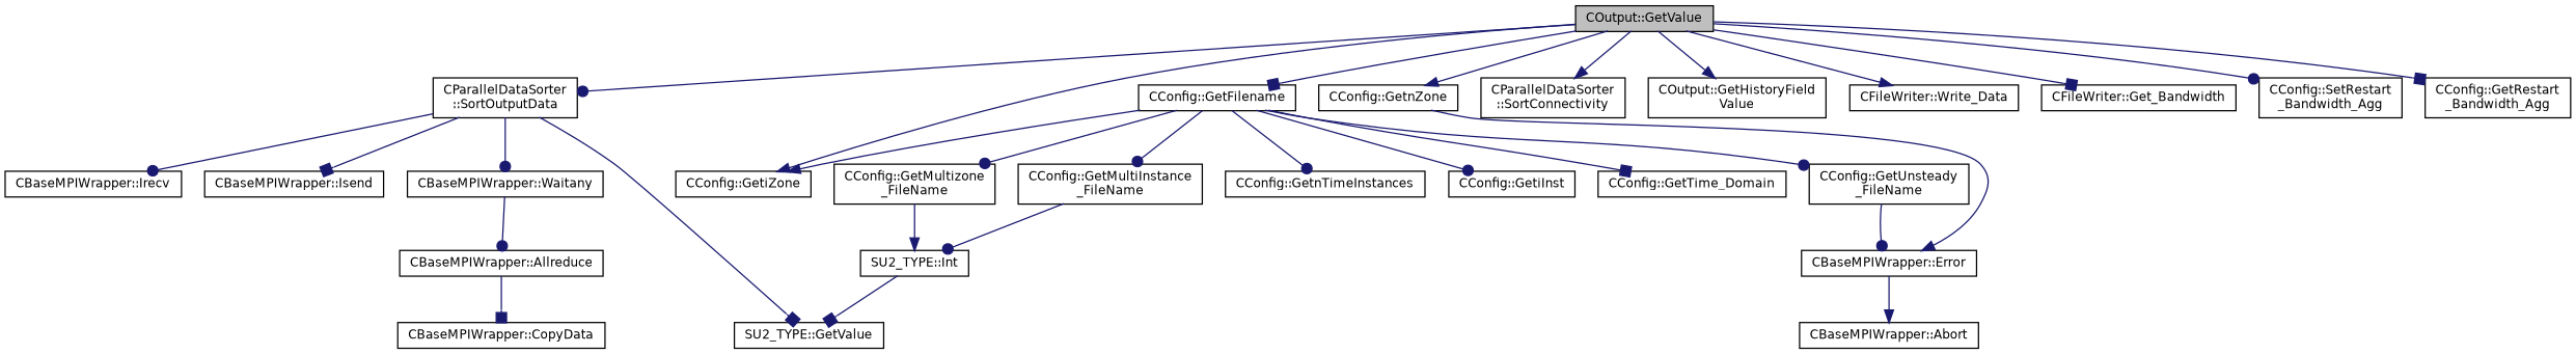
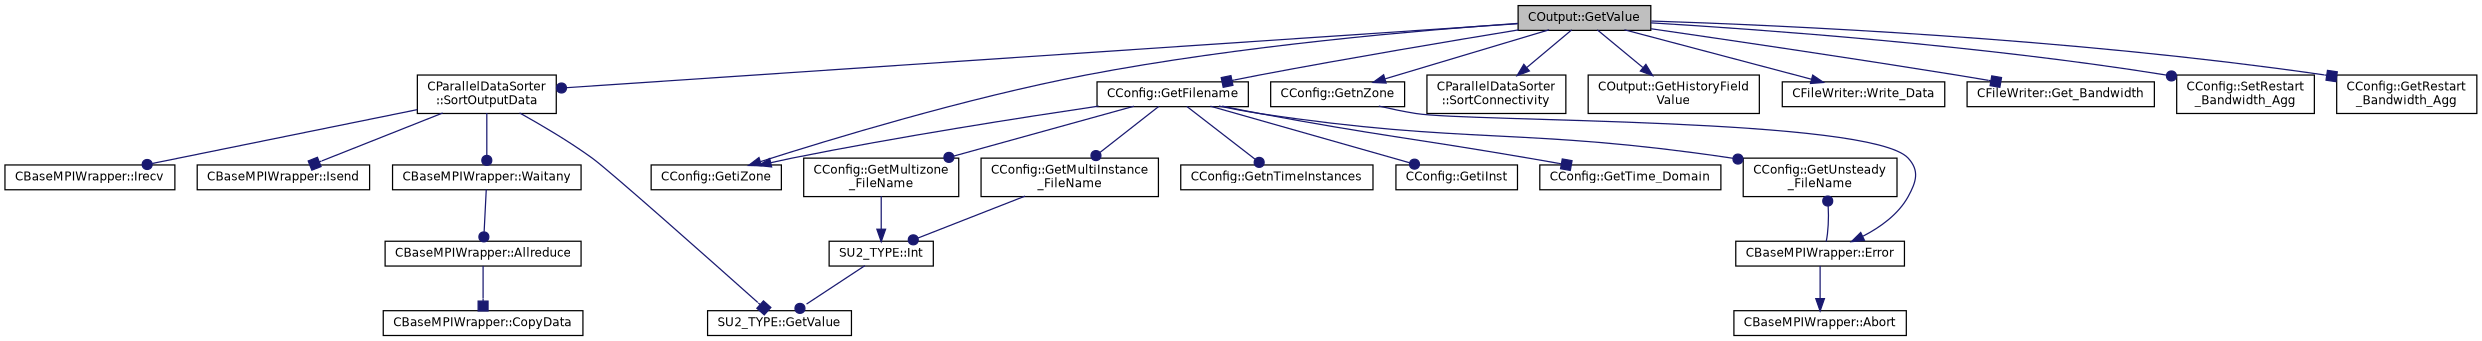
  digraph {
    rankdir=TB
    node [color=black fillcolor=white fontname=Helvetica fontsize=10 shape=record style=filled]
    edge [arrowhead=dot color=midnightblue fontname=Helvetica fontsize=10 labelfontname=Helvetica labelfontsize=10 style=solid]
    n1 [fillcolor=grey75 fontcolor=black height=0.2 label="COutput::GetValue" width=0.4]
    n2 [height=0.2 label="CConfig::GetFilename" width=0.4]
    n3 [height=0.2 label="CConfig::GetiZone" width=0.4]
    n4 [height=0.2 label="CParallelDataSorter\l::SortConnectivity" width=0.4]
    n5 [height=0.2 label="CParallelDataSorter\l::SortOutputData" width=0.4]
    n6 [height=0.2 label="CConfig::GetnZone" width=0.4]
    n7 [height=0.2 label="COutput::GetHistoryField\lValue" width=0.4]
    n8 [height=0.2 label="CFileWriter::Write_Data" width=0.4]
    n9 [height=0.2 label="CFileWriter::Get_Bandwidth" width=0.4]
    n10 [height=0.2 label="CConfig::SetRestart\l_Bandwidth_Agg" width=0.4]
    n11 [height=0.2 label="CConfig::GetRestart\l_Bandwidth_Agg" width=0.4]
    n12 [height=0.2 label="CConfig::GetMultizone\l_FileName" width=0.4]
    n13 [height=0.2 label="CConfig::GetnTimeInstances" width=0.4]
    n14 [height=0.2 label="CConfig::GetMultiInstance\l_FileName" width=0.4]
    n15 [height=0.2 label="CConfig::GetiInst" width=0.4]
    n16 [height=0.2 label="CConfig::GetTime_Domain" width=0.4]
    n17 [height=0.2 label="CConfig::GetUnsteady\l_FileName" width=0.4]
    n18 [height=0.2 label="SU2_TYPE::GetValue" width=0.4]
    n19 [height=0.2 label="CBaseMPIWrapper::Irecv" width=0.4]
    n20 [height=0.2 label="CBaseMPIWrapper::Isend" width=0.4]
    n21 [height=0.2 label="CBaseMPIWrapper::Waitany" width=0.4]
    n22 [height=0.2 label="CBaseMPIWrapper::Error" width=0.4]
    n23 [height=0.2 label="SU2_TYPE::Int" width=0.4]
    n24 [height=0.2 label="CBaseMPIWrapper::Abort" width=0.4]
    n25 [height=0.2 label="CBaseMPIWrapper::Allreduce" width=0.4]
    n26 [height=0.2 label="CBaseMPIWrapper::CopyData" width=0.4]
    n1 -> n2 [arrowhead=box]
    n1 -> n3 [arrowhead=normal]
    n1 -> n4 [arrowhead=normal]
    n1 -> n5
    n1 -> n6 [arrowhead=normal]
    n1 -> n7 [arrowhead=normal]
    n1 -> n8 [arrowhead=normal]
    n1 -> n9 [arrowhead=box]
    n1 -> n10
    n1 -> n11 [arrowhead=box]
    n2 -> n3 [arrowhead=normal]
    n2 -> n12
    n2 -> n13
    n2 -> n14
    n2 -> n15
    n2 -> n16 [arrowhead=box]
    n2 -> n17
    n5 -> n18 [arrowhead=box]
    n5 -> n19
    n5 -> n20 [arrowhead=box]
    n5 -> n21
    n6 -> n22 [arrowhead=normal]
    n12 -> n23 [arrowhead=normal]
    n14 -> n23
-   n17 -> n22
+   n22 -> n17
    n21 -> n25
    n22 -> n24 [arrowhead=normal]
-   n23 -> n18 [arrowhead=box]
+   n23 -> n18
    n25 -> n26 [arrowhead=box]
  }
